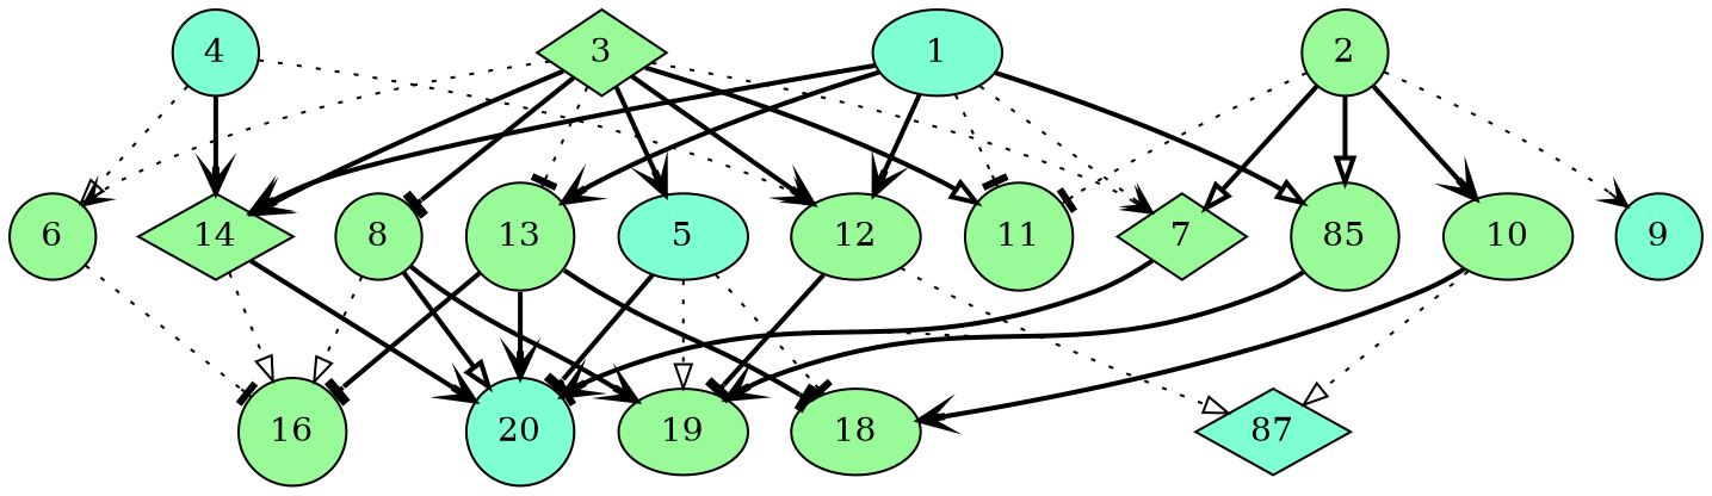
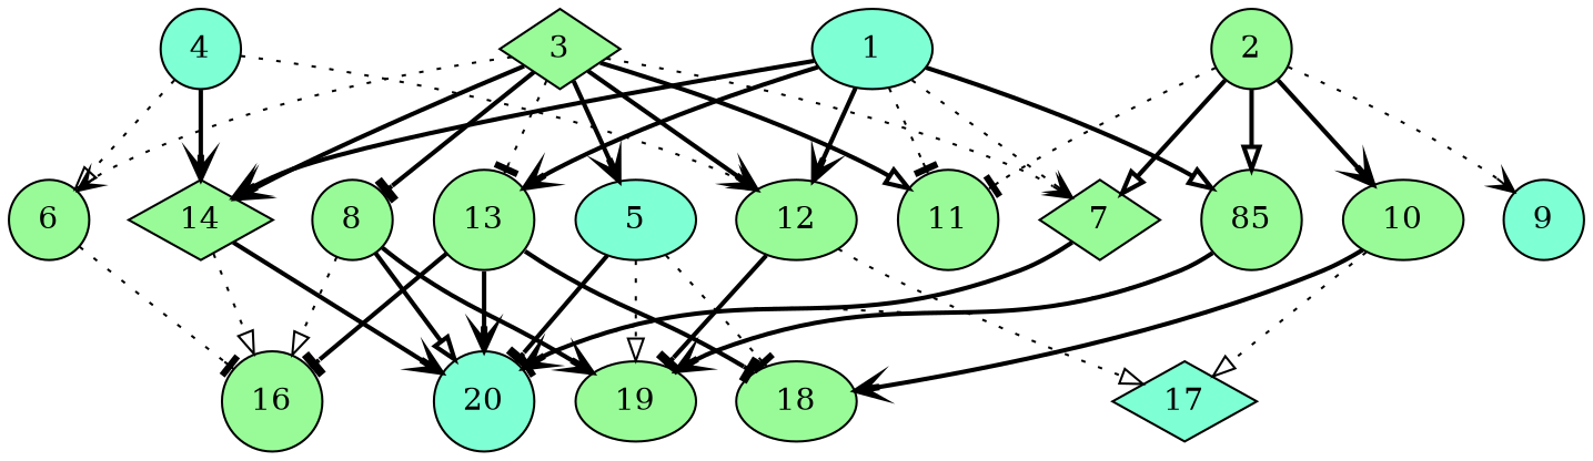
  digraph {
    node [alpha=0.02 fillcolor=palegreen shape=circle style=filled]
    edge [arrowhead=vee style=bold]
    1 [alpha=0.15 expect_size=22232064 fillcolor=aquamarine shape=ellipse]
    7 [alpha=0.18 expect_size=27158528 shape=diamond]
    11 [alpha=0.18 expect_size=35056640]
    12 [alpha=0.20 expect_size=23228416 shape=ellipse]
    13 [expect_size=49341440]
    14 [alpha=0.04 expect_size=16681984 shape=diamond]
    n7 [alpha=0.12 expect_size=21232640 label=85]
    20 [expect_size=49277952 fillcolor=aquamarine]
    19 [alpha=0.11 expect_size=13515776 shape=ellipse]
-   17 [alpha=0.17 expect_size=5918720 fillcolor=aquamarine shape=diamond label=87]
+   17 [alpha=0.17 expect_size=5918720 fillcolor=aquamarine shape=diamond]
    18 [alpha=0.01 expect_size=48279552 shape=ellipse]
    16 [alpha=0.06 expect_size=5915648]
    2 [alpha=0.11 expect_size=26211328]
    9 [alpha=0.15 expect_size=42917888 fillcolor=aquamarine]
    10 [alpha=0.14 expect_size=16817152 shape=ellipse]
    3 [alpha=0.06 expect_size=25547776 shape=diamond]
    5 [alpha=0.14 expect_size=33038336 fillcolor=aquamarine shape=ellipse]
    6 [alpha=0.00 expect_size=19803136]
    8 [alpha=0.05 expect_size=37392384]
    4 [expect_size=43629568 fillcolor=aquamarine]
    1 -> 7 [style=dotted]
    1 -> 11 [arrowhead=tee style=dotted]
    1 -> 12
    1 -> 13
    1 -> 14
    1 -> n7 [arrowhead=onormal]
    7 -> 20
    12 -> 19 [arrowhead=tee]
    12 -> 17 [arrowhead=onormal style=dotted]
    13 -> 20
    13 -> 18 [arrowhead=tee]
    13 -> 16 [arrowhead=tee]
    14 -> 20
    14 -> 16 [arrowhead=onormal style=dotted]
    n7 -> 20 [arrowhead=tee style=dotted]
    n7 -> 19
    2 -> 7 [arrowhead=onormal]
    2 -> 11 [arrowhead=tee style=dotted]
    2 -> n7 [arrowhead=onormal]
    2 -> 9 [style=dotted]
    2 -> 10
    10 -> 17 [arrowhead=onormal style=dotted]
    10 -> 18
    3 -> 7 [style=dotted]
    3 -> 11 [arrowhead=onormal]
    3 -> 12
    3 -> 13 [arrowhead=tee style=dotted]
    3 -> 14
    3 -> 5
    3 -> 6 [style=dotted]
    3 -> 8 [arrowhead=tee]
    5 -> 20 [arrowhead=tee]
    5 -> 19 [arrowhead=onormal style=dotted]
    5 -> 18 [arrowhead=tee style=dotted]
    6 -> 16 [arrowhead=tee style=dotted]
    8 -> 20 [arrowhead=onormal]
    8 -> 19
    8 -> 16 [arrowhead=onormal style=dotted]
    4 -> 12 [style=dotted]
    4 -> 14
    4 -> 6 [arrowhead=onormal style=dotted]
  }
